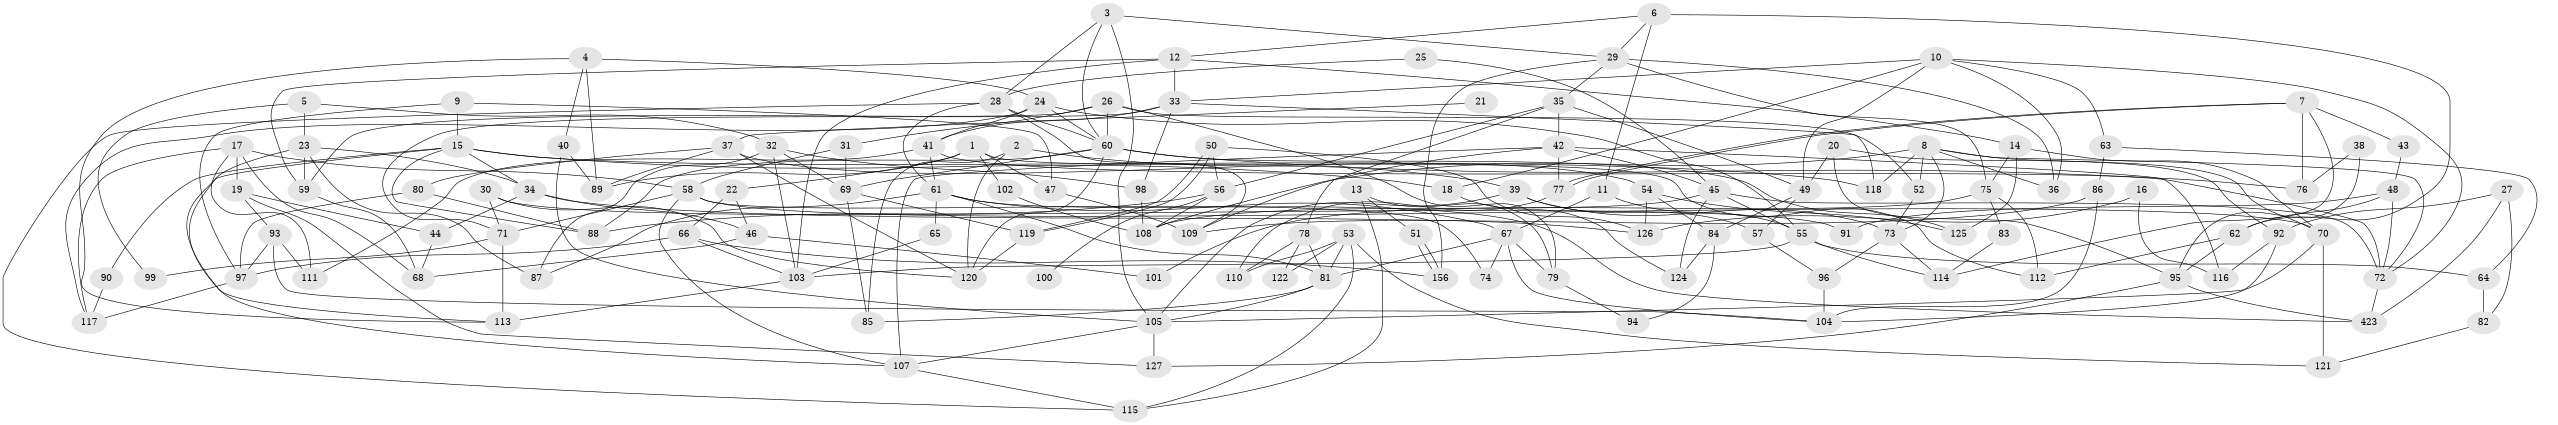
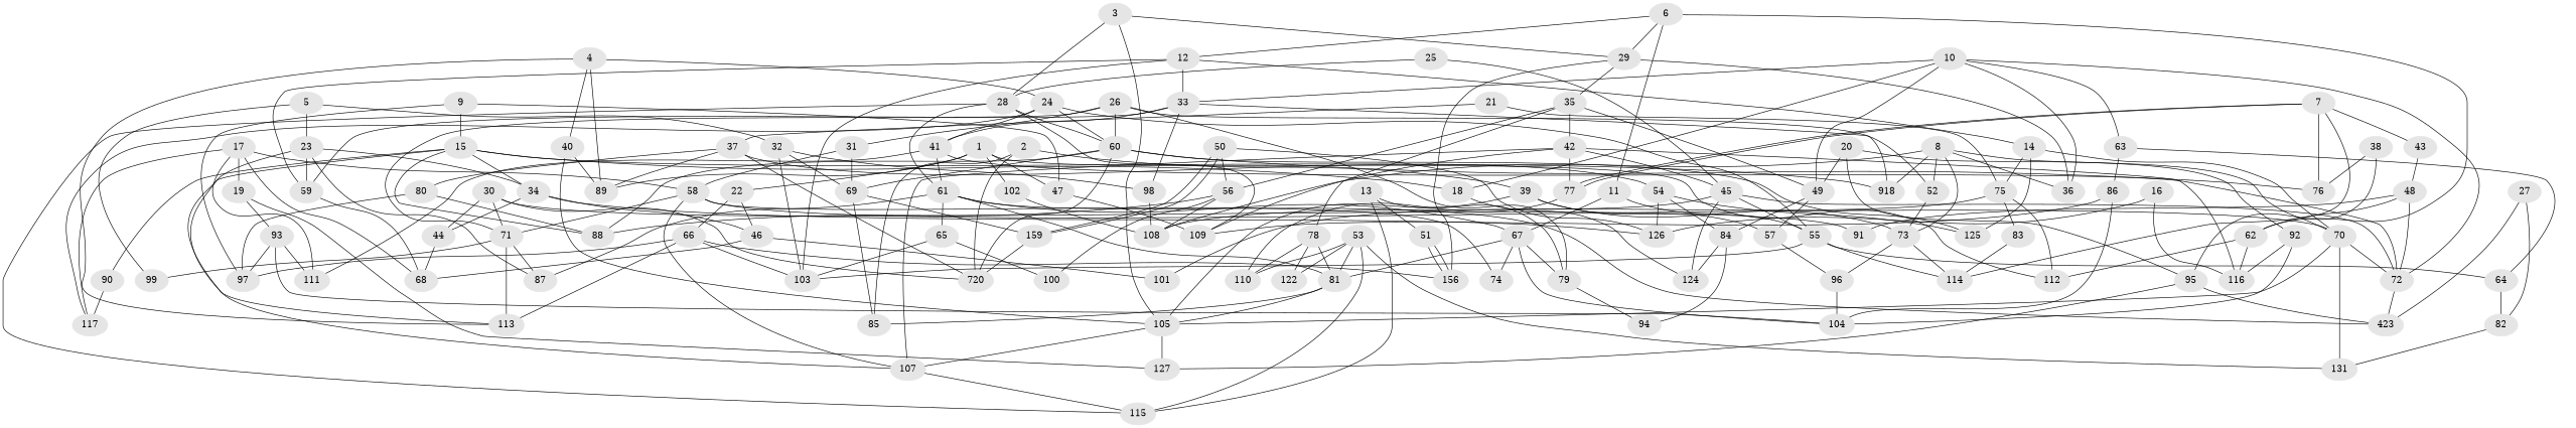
  graph {
    node [color=gray90 style=filled]
    1
    22
    47
    89
    102
    112
    46
    66
    109
    108
    2
    39
    85
-   120
+   120 [label=720]
    105
    73
    57
    3
    28
    29
    60
    115
    61
    36
    35
    n26 [label=156]
    76
    125
    88
    69
    107
    127
    4
    24
    40
    113
    55
    117
    41
    5
    23
    32
    99
    59
    34
    87
    103
    98
    6
    11
    12
    62
    67
    33
    14
    95
    7
    43
    77
    114
    48
    110
    8
    52
    70
-   118
+   118 [label=918]
    72
-   121
+   121 [label=131]
    96
    9
    15
    97
    18
    90
    10
    49
    63
    124
    71
    84
    64
    86
    n83 [label=423]
    79
    81
    74
    104
    75
    68
    13
    51
    94
    101
    83
    126
    44
    16
    116
    17
    19
    58
    111
    93
    20
    92
    21
    37
    54
    80
    25
    45
    26
    31
    27
    82
    65
    42
    56
    78
    30
    91
-   119
+   119 [label=159]
    100
    122
    38
    50
    53
    1 -- 22
    1 -- 47
    1 -- 89
    1 -- 102
    1 -- 112
    22 -- 46
    22 -- 66
    47 -- 109
    102 -- 108
    46 -- 68
    46 -- 101
    66 -- n26
    66 -- 103
    66 -- 97
    2 -- 39
    2 -- 85
    2 -- 120
    39 -- 105
    39 -- 73
    39 -- 57
    105 -- 107
    105 -- 127
    73 -- 114
    73 -- 96
    57 -- 96
    3 -- 105
    3 -- 28
    3 -- 29
-   3 -- 60
    28 -- 109
    28 -- 60
    28 -- 115
    28 -- 61
    29 -- 36
    29 -- 35
    29 -- n26
    60 -- 120
    60 -- 76
    60 -- 125
    60 -- 88
    60 -- 69
    61 -- 87
    61 -- 67
    61 -- n83
    61 -- 81
    61 -- 65
    35 -- 49
    35 -- 42
    35 -- 56
    35 -- 78
    69 -- 85
    69 -- 119
    107 -- 115
    4 -- 89
    4 -- 24
    4 -- 40
    4 -- 113
    24 -- 60
    24 -- 55
    24 -- 117
    24 -- 41
    40 -- 89
    40 -- 105
    55 -- 103
    55 -- 114
    55 -- 64
    41 -- 61
    41 -- 72
    41 -- 111
    5 -- 23
    5 -- 32
    5 -- 99
    23 -- 113
    23 -- 59
    23 -- 34
    23 -- 87
    32 -- 69
-   32 -- 87
+   71 -- 87
    32 -- 103
    32 -- 98
    59 -- 68
    34 -- 46
    34 -- 126
    34 -- 44
-   103 -- 113
+   66 -- 113
    98 -- 108
    6 -- 29
    6 -- 11
    6 -- 12
    6 -- 62
    11 -- 55
    11 -- 67
    12 -- 59
    12 -- 103
    12 -- 33
    12 -- 14
    62 -- 112
-   62 -- 95
+   62 -- 116
    67 -- 79
    67 -- 81
    67 -- 74
    67 -- 104
    33 -- 41
    33 -- 98
    33 -- 118
    33 -- 71
    14 -- 125
    14 -- 70
    14 -- 75
    95 -- 127
    95 -- n83
    7 -- 76
    7 -- 43
    7 -- 77
    7 -- 77
    7 -- 114
    43 -- 48
    77 -- 110
    48 -- 62
    48 -- 72
    48 -- 91
    8 -- 108
    8 -- 73
    8 -- 36
    8 -- 52
    8 -- 70
    8 -- 118
    52 -- 73
    70 -- 105
-   8 -- 72
+   70 -- 72
    70 -- 121
    72 -- n83
    96 -- 104
    9 -- 47
    9 -- 15
    9 -- 97
    15 -- 88
    15 -- 107
    15 -- 34
    15 -- 118
    15 -- 18
    15 -- 90
-   97 -- 117
    18 -- 124
    90 -- 117
    10 -- 36
    10 -- 33
    10 -- 72
    10 -- 18
    10 -- 49
    10 -- 63
    49 -- 57
    49 -- 84
    63 -- 64
    63 -- 86
    71 -- 113
    71 -- 99
    84 -- 124
    84 -- 94
    64 -- 82
    86 -- 109
    86 -- 104
    79 -- 94
    81 -- 85
    81 -- 105
    75 -- 112
    75 -- 101
    75 -- 83
    13 -- 115
    13 -- 79
    13 -- 51
    51 -- n26
    51 -- n26
    83 -- 114
    44 -- 68
    16 -- 126
    16 -- 116
    17 -- 117
    17 -- 68
    17 -- 19
    17 -- 58
    17 -- 111
    19 -- 127
    19 -- 93
    58 -- 107
    58 -- 70
    58 -- 71
    58 -- 74
    93 -- 97
    93 -- 104
    93 -- 111
    20 -- 95
    20 -- 49
    20 -- 92
    92 -- 104
    92 -- 116
-   29 -- 75
+   21 -- 75
    21 -- 37
    37 -- 89
    37 -- 120
    37 -- 54
    37 -- 80
    54 -- 125
    54 -- 84
    54 -- 126
    80 -- 88
    80 -- 97
    25 -- 28
    25 -- 45
    45 -- 108
    45 -- 55
    45 -- 72
    45 -- 124
    26 -- 60
    26 -- 59
    26 -- 52
    26 -- 79
    26 -- 31
    31 -- 69
    31 -- 58
    27 -- n83
-   27 -- 92
    27 -- 82
    82 -- 121
    65 -- 103
+   65 -- 100
    42 -- 109
    42 -- 107
    42 -- 77
    42 -- 116
    42 -- 45
    56 -- 108
    56 -- 88
    56 -- 100
    78 -- 110
    78 -- 81
    78 -- 122
    30 -- 120
    30 -- 71
-   19 -- 44
+   30 -- 44
    30 -- 91
    119 -- 120
    38 -- 76
    38 -- 95
    50 -- 126
    50 -- 56
    50 -- 119
    50 -- 119
    53 -- 115
    53 -- 110
    53 -- 121
    53 -- 81
    53 -- 122
  }
